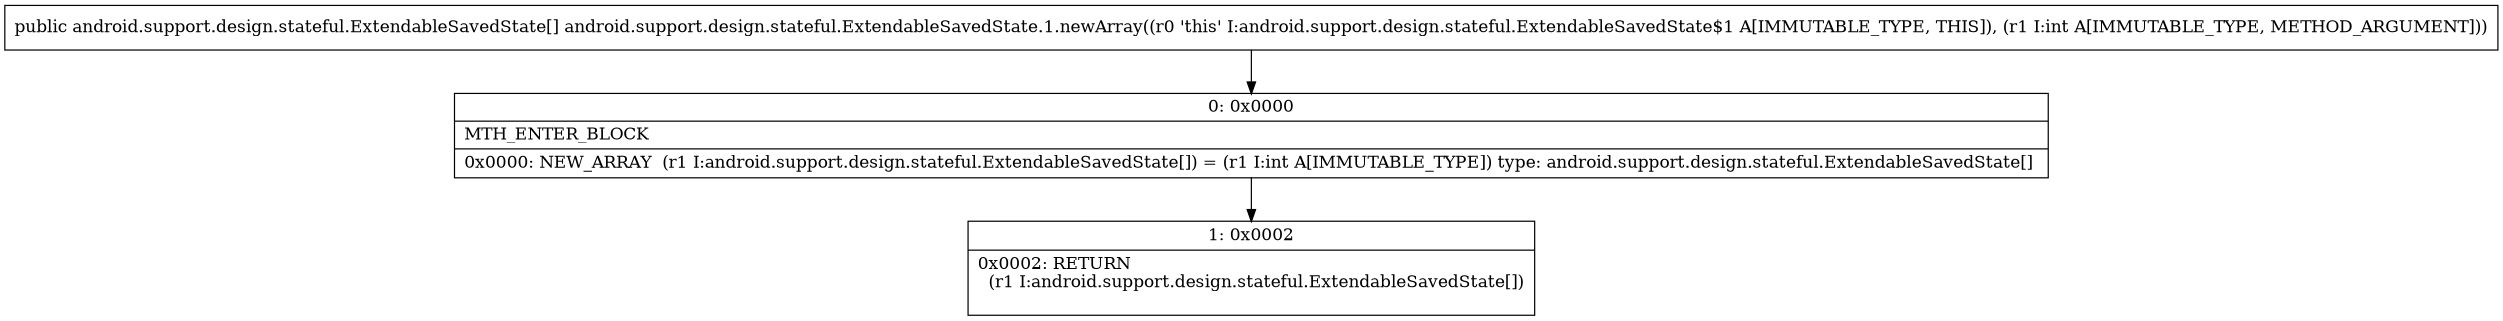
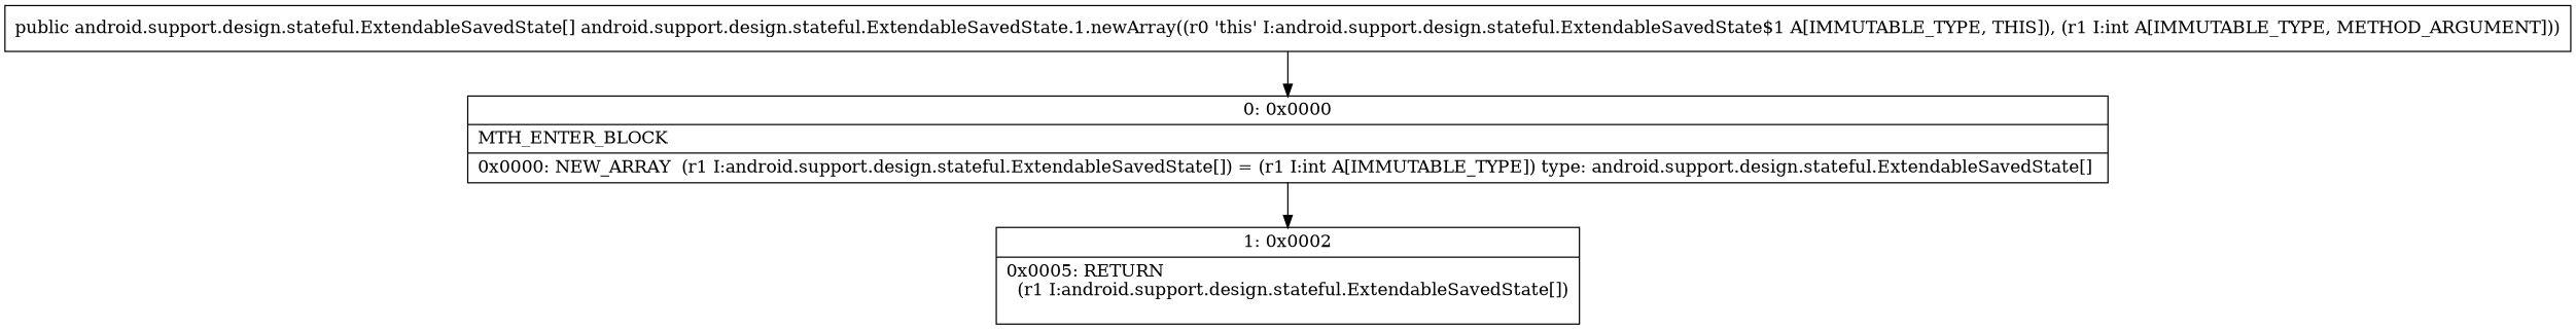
  digraph {
    node [shape=record]
    n1 [label="{0\:\ 0x0000|MTH_ENTER_BLOCK\l|0x0000: NEW_ARRAY  (r1 I:android.support.design.stateful.ExtendableSavedState[]) = (r1 I:int A[IMMUTABLE_TYPE]) type: android.support.design.stateful.ExtendableSavedState[] \l}"]
-   n2 [label="{1\:\ 0x0002|0x0002: RETURN  \l  (r1 I:android.support.design.stateful.ExtendableSavedState[])\l \l}"]
+   n2 [label="{1\:\ 0x0002|0x0005: RETURN  \l  (r1 I:android.support.design.stateful.ExtendableSavedState[])\l \l}"]
    n3 [label="{public android.support.design.stateful.ExtendableSavedState[] android.support.design.stateful.ExtendableSavedState.1.newArray((r0 'this' I:android.support.design.stateful.ExtendableSavedState$1 A[IMMUTABLE_TYPE, THIS]), (r1 I:int A[IMMUTABLE_TYPE, METHOD_ARGUMENT])) }"]
    n1 -> n2
    n3 -> n1
  }
